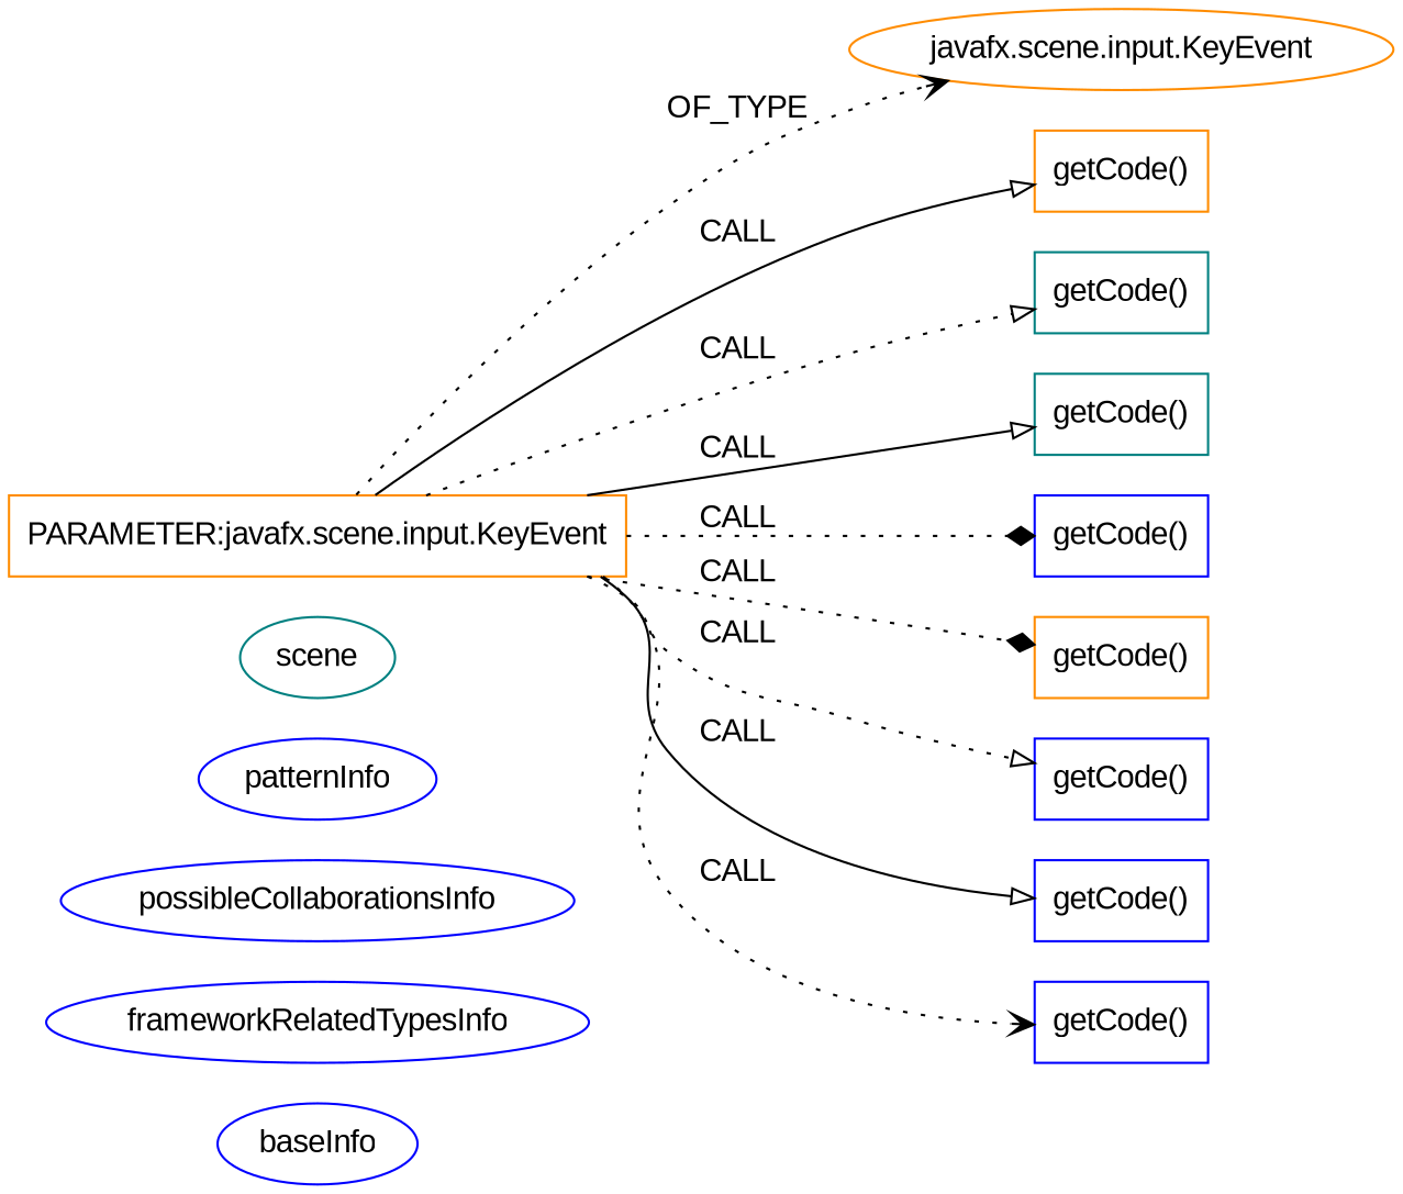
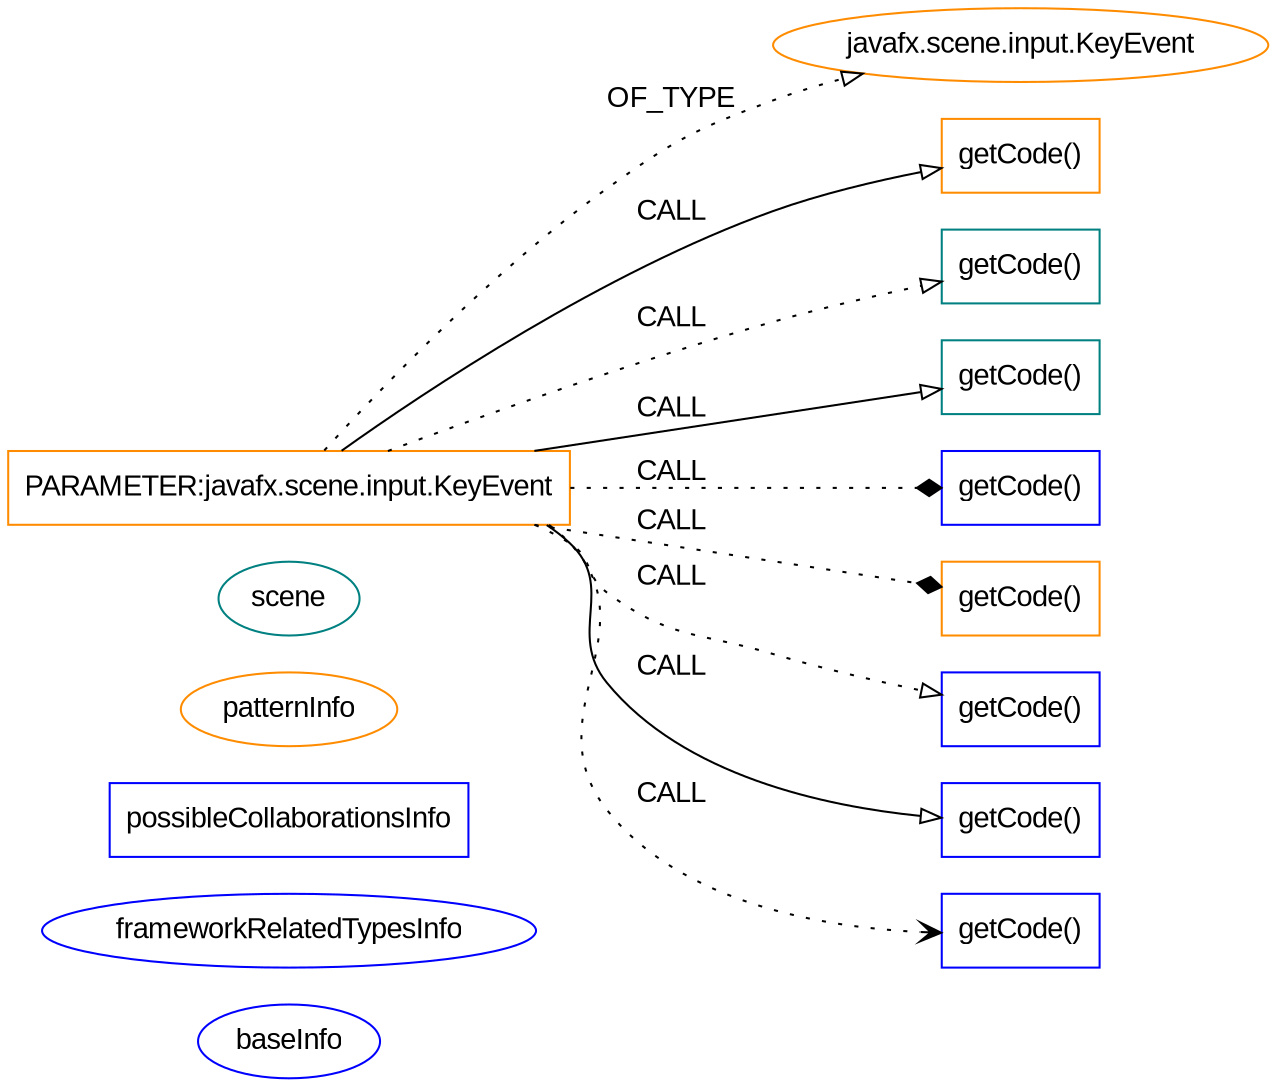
  digraph {
    fontname="Liberation Sans"
    rankdir=LR
    node [color=blue fontname="Liberation Sans" isFrameworkType=false vertexType=INSIDE_CALL shape=box]
    edge [arrowhead=onormal fontname="Liberation Sans" style=dotted]
    baseInfo [category=pattern graphId=570 isAnonymous=false possibleRelation=false isFrameworkType="" vertexType="" shape=""]
    frameworkRelatedTypesInfo [isFrameworkType="" vertexType="" shape=""]
-   possibleCollaborationsInfo [isFrameworkType="" vertexType="" shape=""]
-   patternInfo [frequency=3.0 patternRootClient=null isFrameworkType="" vertexType="" shape=""]
+   possibleCollaborationsInfo [isFrameworkType="" vertexType=""]
+   patternInfo [color=darkorange frequency=3.0 patternRootClient=null isFrameworkType="" vertexType="" shape=""]
    n5 [0="Enriqe-Breaking-Bad-Brick-Breaker~/Enriqe-Breaking-Bad-Brick-Breaker/Breaking-Bad-Brick-Breaker-master/src/bbbrickbreaker/Level.java~void initContent(int)~446" 1="JASCValentine-BrickBreaker~/JASCValentine-BrickBreaker/BrickBreaker-master/src/brickbreaker/Level.java~void initContent(int)~561" 2="bianconejo-CEFX~/bianconejo-CEFX/CEFX-master/src/cefx/util/AutoCompleteComboBoxListener.java~AutoCompleteComboBoxListener~2166" color=teal label=scene isFrameworkType="" vertexType="" shape=""]
    n6 [color=darkorange label="javafx.scene.input.KeyEvent" vertexType=FRAMEWORK_CLASS_TYPE shape=""]
    n7 [color=darkorange label="PARAMETER:javafx.scene.input.KeyEvent" vertexType=PARAMETER_DECLARATION]
    n8 [color=darkorange label="getCode()"]
    n9 [color=teal label="getCode()"]
    n10 [color=teal label="getCode()"]
    n11 [label="getCode()"]
    n12 [color=darkorange label="getCode()"]
    n13 [label="getCode()"]
    n14 [label="getCode()"]
    n15 [label="getCode()"]
-   n7 -> n6 [arrowhead=vee label=OF_TYPE]
+   n7 -> n6 [label=OF_TYPE]
    n7 -> n8 [label=CALL style=solid]
    n7 -> n9 [label=CALL]
    n7 -> n10 [label=CALL style=solid]
    n7 -> n11 [arrowhead=diamond label=CALL]
    n7 -> n12 [arrowhead=diamond label=CALL]
    n7 -> n13 [label=CALL]
    n7 -> n14 [label=CALL style=solid]
    n7 -> n15 [arrowhead=vee label=CALL]
  }
